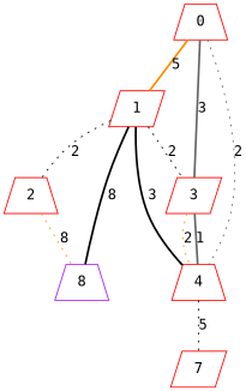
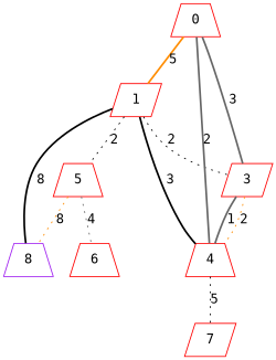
  graph {
    fontname="DejaVu Sans Mono"
    node [color=red fontname="DejaVu Sans Mono" shape=trapezium weight=1]
    edge [color=black fontname="DejaVu Sans Mono" style=dotted]
    1 [shape=parallelogram]
    0
    3 [shape=parallelogram]
    4
-   2
+   2 [label=5]
    8 [color=purple weight=4]
    7 [shape=parallelogram]
+   6
    1 -- 3 [label=2]
    1 -- 4 [label=3 style=bold]
    1 -- 2 [label=2]
    1 -- 8 [label=8 style=bold]
    0 -- 1 [color=darkorange label=5 style=bold]
    0 -- 3 [color=gray40 label=3 style=bold]
-   0 -- 4 [color=gray40 label=2]
+   0 -- 4 [color=gray40 label=2 style=bold]
    3 -- 4 [color=darkorange label=2]
    3 -- 4 [color=gray40 label=1 style=bold]
    4 -- 7 [label=5]
    2 -- 8 [color=darkorange label=8]
+   2 -- 6 [color=gray40 label=4]
  }
